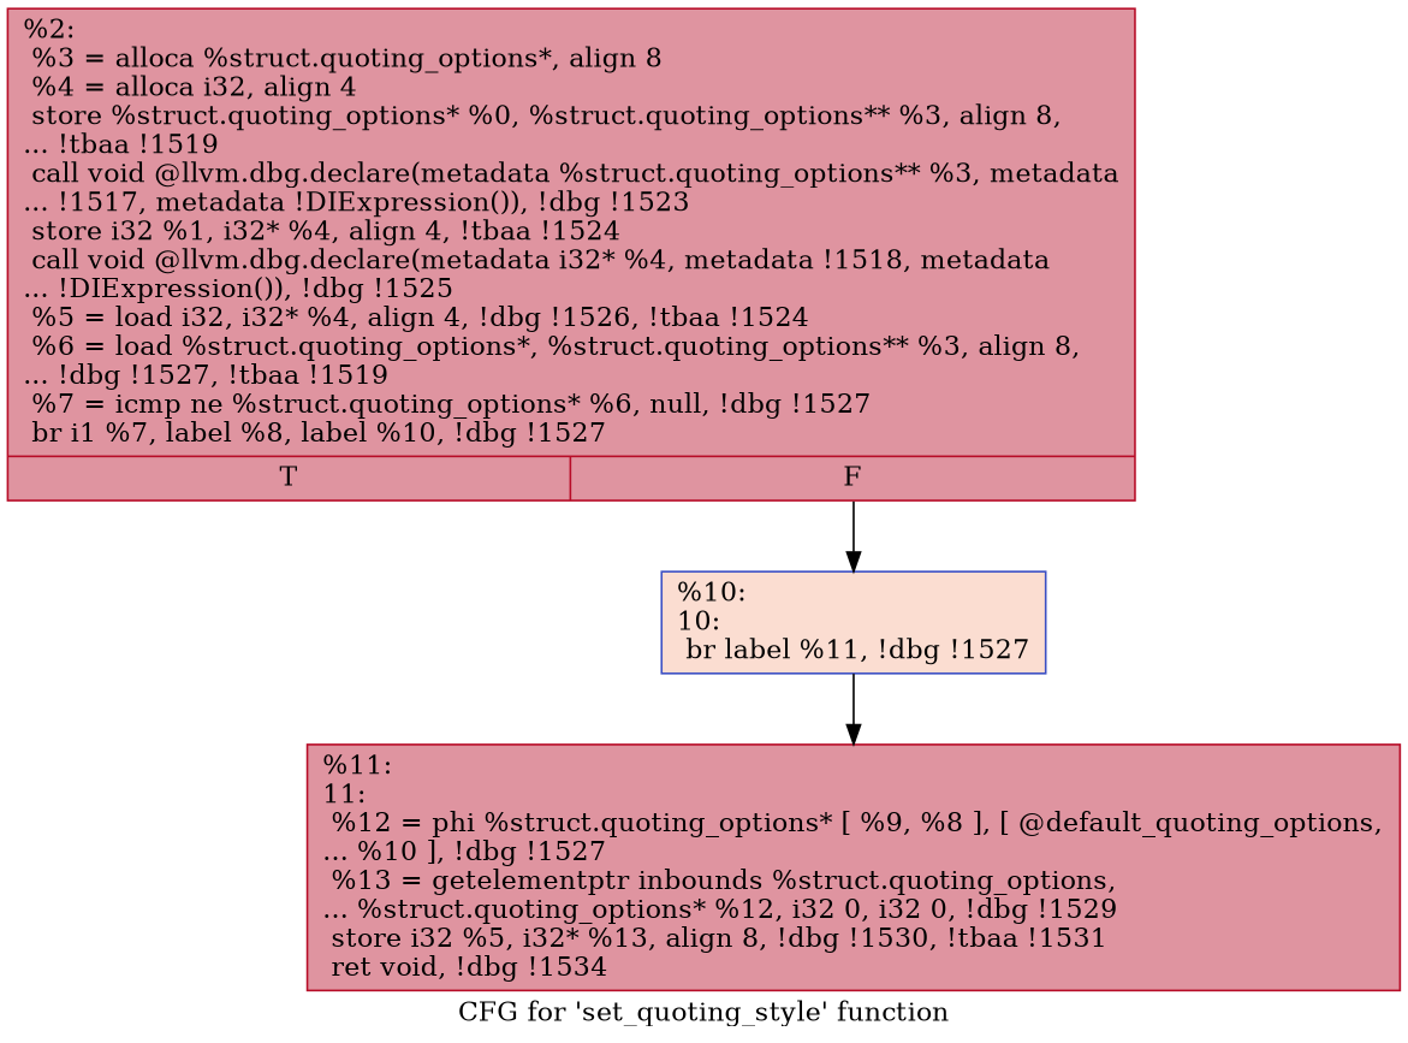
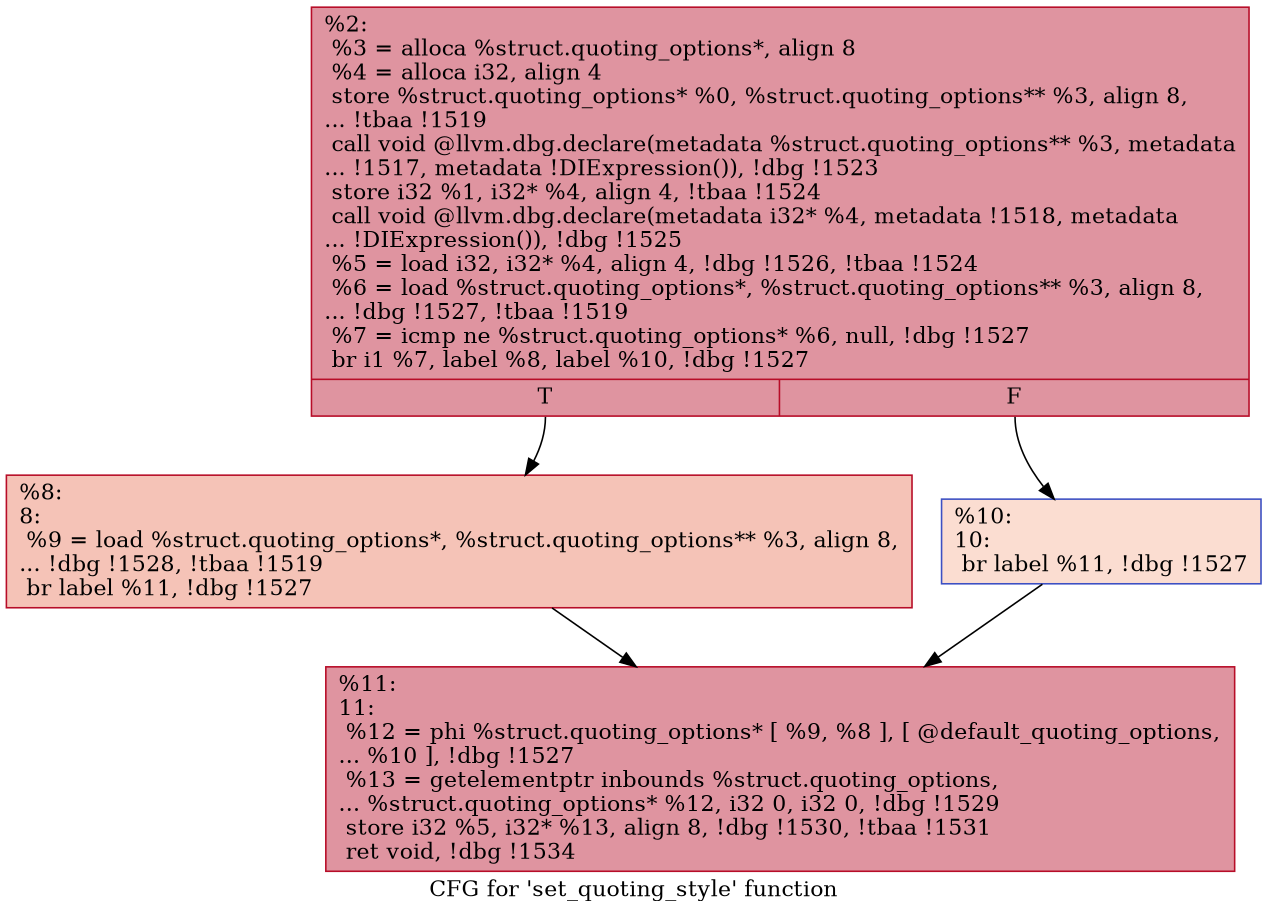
  digraph {
    label="CFG for 'set_quoting_style' function"
    node [color="#b70d28ff" fillcolor="#b70d2870" shape=record style=filled]
    n1 [label="{%2:\l  %3 = alloca %struct.quoting_options*, align 8\l  %4 = alloca i32, align 4\l  store %struct.quoting_options* %0, %struct.quoting_options** %3, align 8,\l... !tbaa !1519\l  call void @llvm.dbg.declare(metadata %struct.quoting_options** %3, metadata\l... !1517, metadata !DIExpression()), !dbg !1523\l  store i32 %1, i32* %4, align 4, !tbaa !1524\l  call void @llvm.dbg.declare(metadata i32* %4, metadata !1518, metadata\l... !DIExpression()), !dbg !1525\l  %5 = load i32, i32* %4, align 4, !dbg !1526, !tbaa !1524\l  %6 = load %struct.quoting_options*, %struct.quoting_options** %3, align 8,\l... !dbg !1527, !tbaa !1519\l  %7 = icmp ne %struct.quoting_options* %6, null, !dbg !1527\l  br i1 %7, label %8, label %10, !dbg !1527\l|{<s0>T|<s1>F}}"]
+   n2 [fillcolor="#e8765c70" label="{%8:\l8:                                                \l  %9 = load %struct.quoting_options*, %struct.quoting_options** %3, align 8,\l... !dbg !1528, !tbaa !1519\l  br label %11, !dbg !1527\l}"]
    n3 [color="#3d50c3ff" fillcolor="#f7b39670" label="{%10:\l10:                                               \l  br label %11, !dbg !1527\l}"]
    n4 [label="{%11:\l11:                                               \l  %12 = phi %struct.quoting_options* [ %9, %8 ], [ @default_quoting_options,\l... %10 ], !dbg !1527\l  %13 = getelementptr inbounds %struct.quoting_options,\l... %struct.quoting_options* %12, i32 0, i32 0, !dbg !1529\l  store i32 %5, i32* %13, align 8, !dbg !1530, !tbaa !1531\l  ret void, !dbg !1534\l}"]
+   n1 -> n2 [tailport=s0]
    n1 -> n3 [tailport=s1]
+   n2 -> n4
    n3 -> n4
  }
